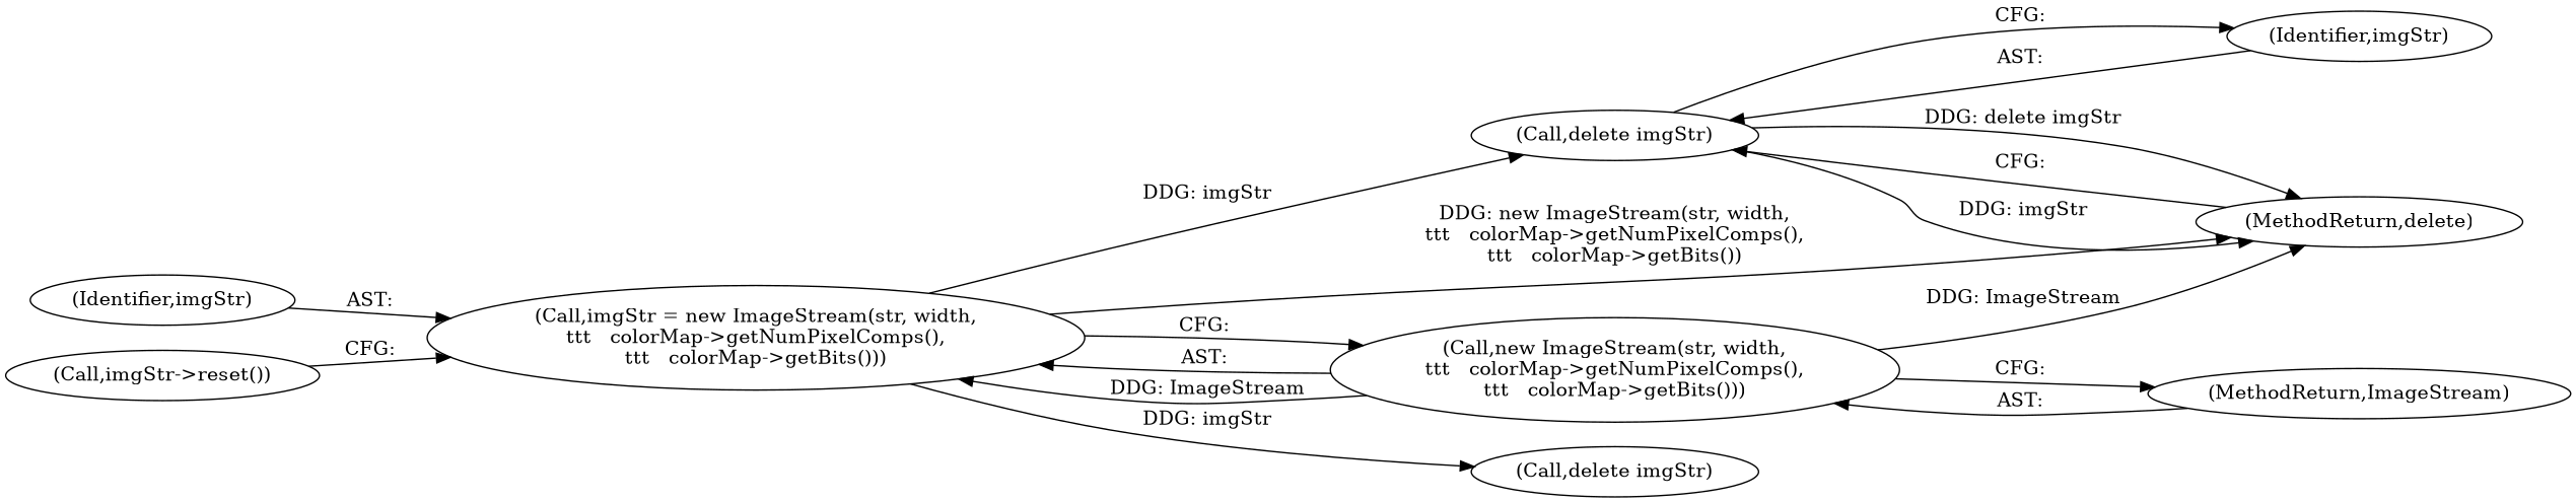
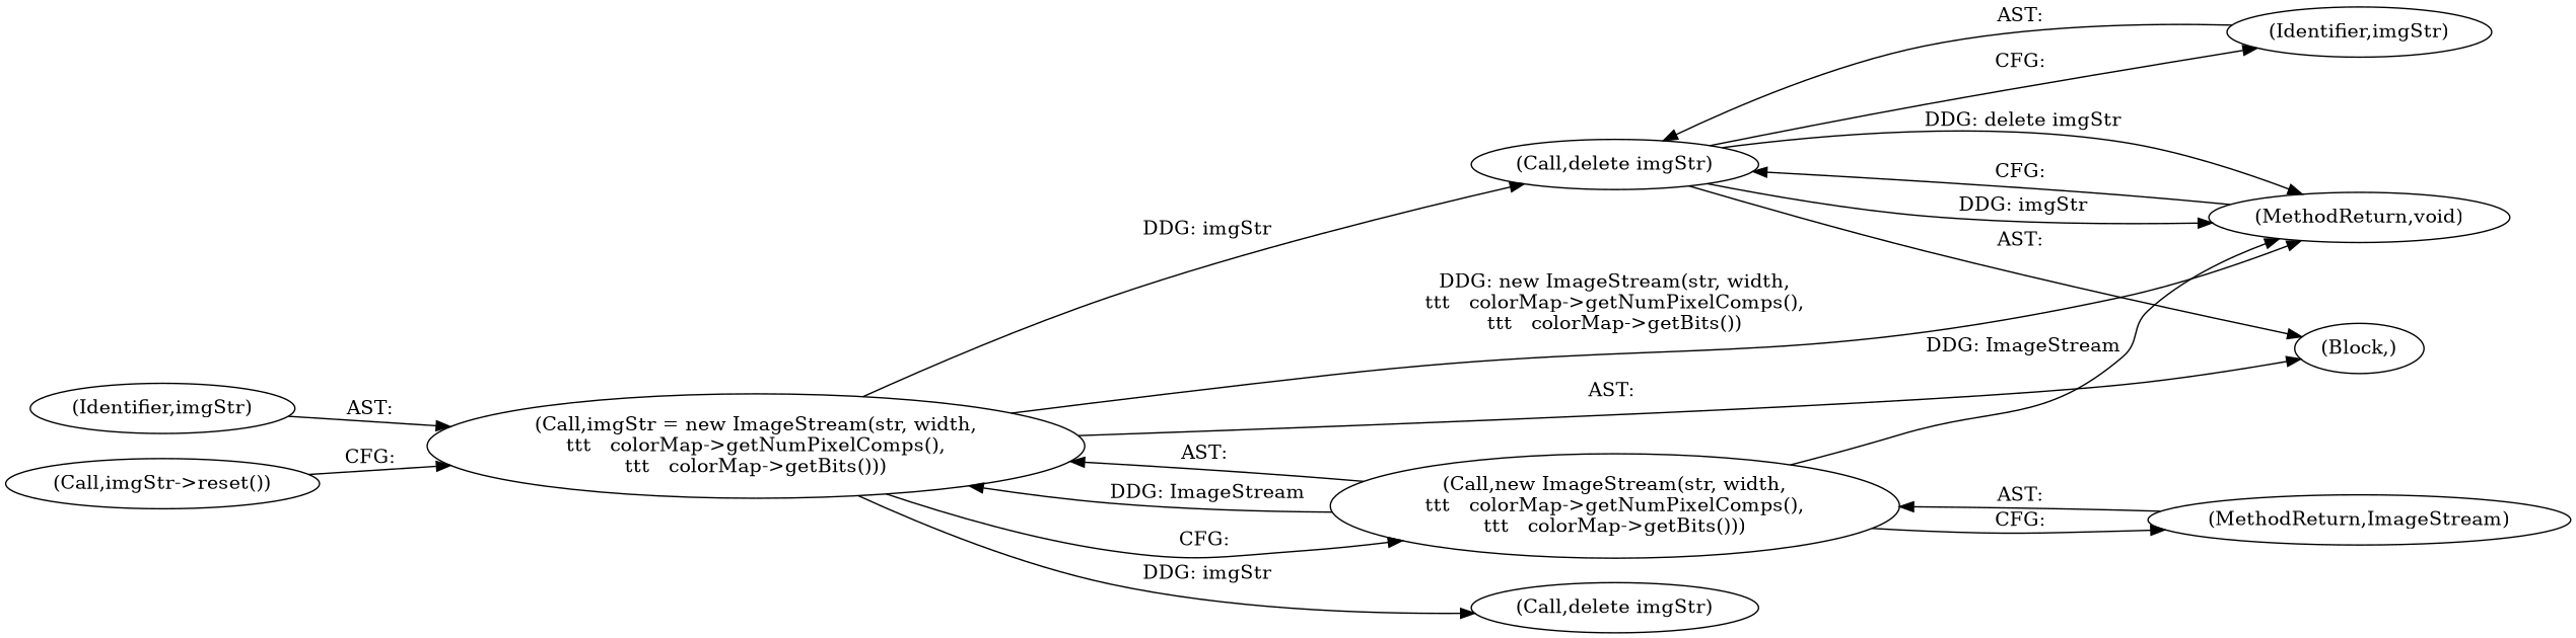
  digraph {
    rankdir=LR
    n1 [label="(Call,delete imgStr)"]
-   n2 [label="(MethodReturn,delete)"]
+   n2 [label="(MethodReturn,void)"]
    n3 [label="(Identifier,imgStr)"]
+   n4 [label="(Block,)"]
    n5 [label="(Call,imgStr = new ImageStream(str, width,\n\t\t\t   colorMap->getNumPixelComps(),\n\t\t\t   colorMap->getBits()))"]
    n6 [label="(Call,new ImageStream(str, width,\n\t\t\t   colorMap->getNumPixelComps(),\n\t\t\t   colorMap->getBits()))"]
    n7 [label="(Call,delete imgStr)"]
    n8 [label="(MethodReturn,ImageStream)"]
    n9 [label="(Identifier,imgStr)"]
    n10 [label="(Call,imgStr->reset())"]
    n1 -> n2 [label="DDG: imgStr"]
    n1 -> n2 [label="DDG: delete imgStr"]
    n1 -> n3 [label="CFG: "]
+   n1 -> n4 [label="AST: "]
    n2 -> n1 [label="CFG: "]
    n3 -> n1 [label="AST: "]
    n5 -> n1 [label="DDG: imgStr"]
    n5 -> n2 [label="DDG: new ImageStream(str, width,\n\t\t\t   colorMap->getNumPixelComps(),\n\t\t\t   colorMap->getBits())"]
+   n5 -> n4 [label="AST: "]
    n5 -> n6 [label="CFG: "]
    n5 -> n7 [label="DDG: imgStr"]
    n6 -> n2 [label="DDG: ImageStream"]
    n6 -> n5 [label="AST: "]
    n6 -> n5 [label="DDG: ImageStream"]
    n6 -> n8 [label="CFG: "]
    n8 -> n6 [label="AST: "]
    n9 -> n5 [label="AST: "]
    n10 -> n5 [label="CFG: "]
  }
